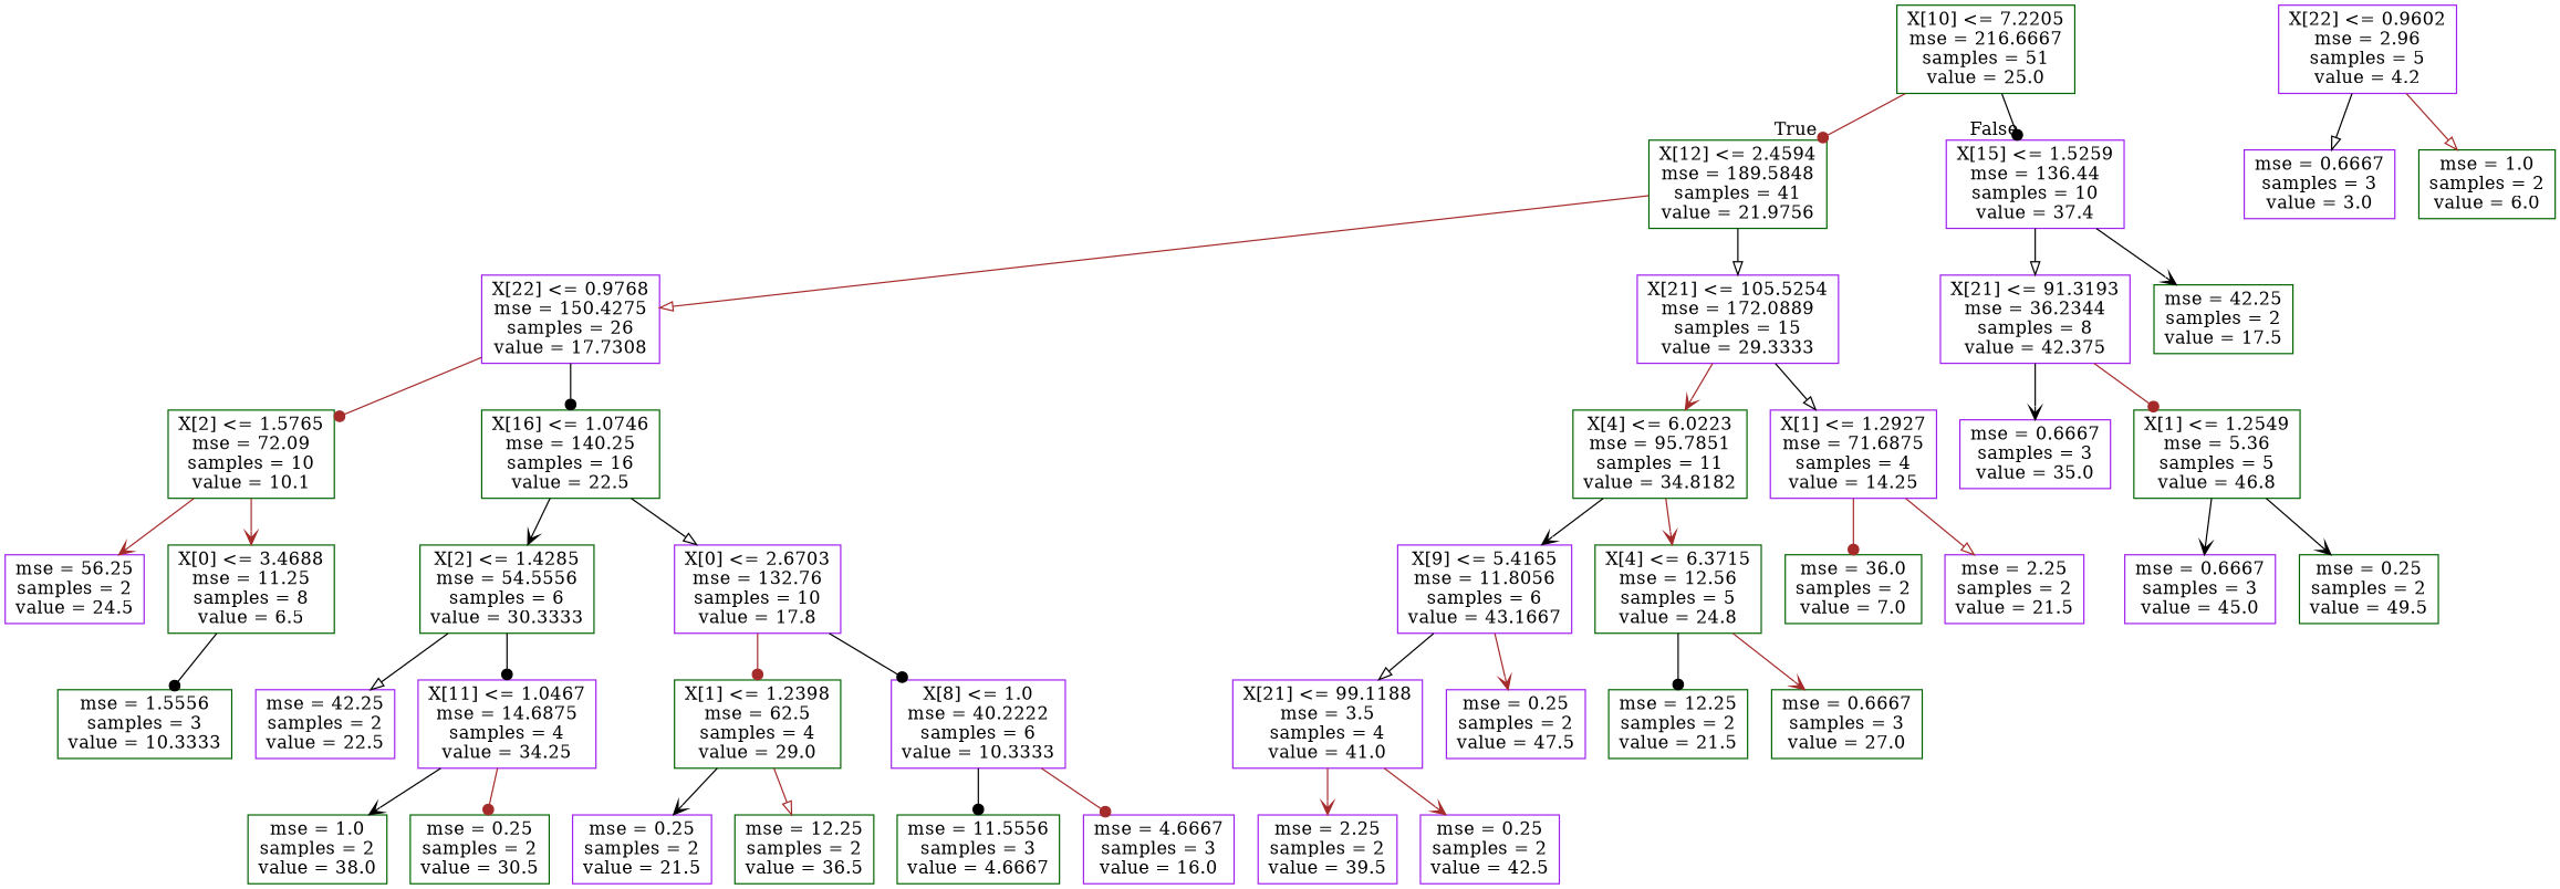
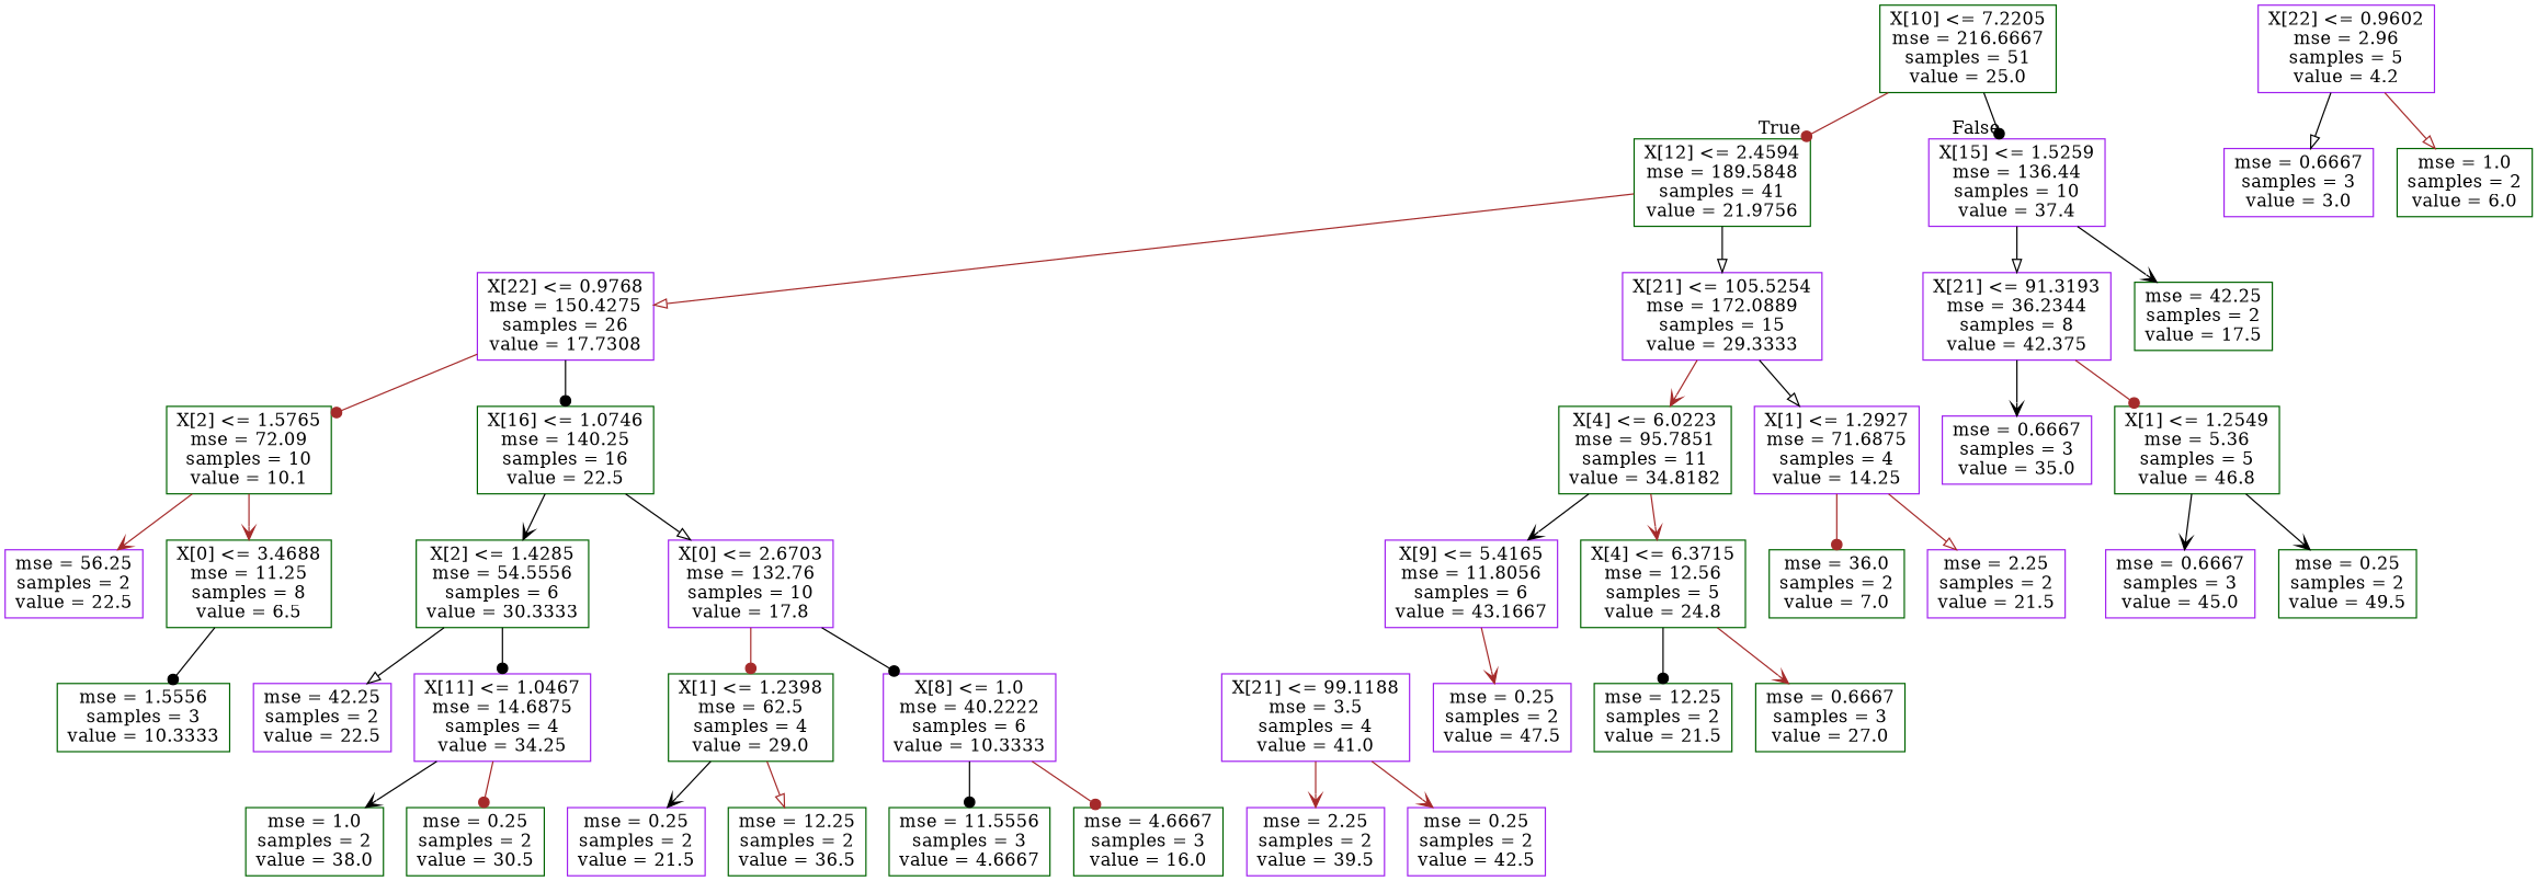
  digraph {
    node [color=darkgreen shape=box]
    edge [arrowhead=vee color=black]
    n1 [label="X[10] <= 7.2205\nmse = 216.6667\nsamples = 51\nvalue = 25.0"]
    n2 [label="X[12] <= 2.4594\nmse = 189.5848\nsamples = 41\nvalue = 21.9756"]
    n3 [color=purple label="X[15] <= 1.5259\nmse = 136.44\nsamples = 10\nvalue = 37.4"]
    n4 [color=purple label="X[22] <= 0.9768\nmse = 150.4275\nsamples = 26\nvalue = 17.7308"]
    n5 [color=purple label="X[21] <= 105.5254\nmse = 172.0889\nsamples = 15\nvalue = 29.3333"]
    n6 [color=purple label="X[21] <= 91.3193\nmse = 36.2344\nsamples = 8\nvalue = 42.375"]
    n7 [label="mse = 42.25\nsamples = 2\nvalue = 17.5"]
    n8 [label="X[2] <= 1.5765\nmse = 72.09\nsamples = 10\nvalue = 10.1"]
    n9 [label="X[16] <= 1.0746\nmse = 140.25\nsamples = 16\nvalue = 22.5"]
    n10 [label="X[4] <= 6.0223\nmse = 95.7851\nsamples = 11\nvalue = 34.8182"]
    n11 [color=purple label="X[1] <= 1.2927\nmse = 71.6875\nsamples = 4\nvalue = 14.25"]
-   n12 [color=purple label="mse = 56.25\nsamples = 2\nvalue = 24.5"]
+   n12 [color=purple label="mse = 56.25\nsamples = 2\nvalue = 22.5"]
    n13 [label="X[0] <= 3.4688\nmse = 11.25\nsamples = 8\nvalue = 6.5"]
    n14 [label="X[2] <= 1.4285\nmse = 54.5556\nsamples = 6\nvalue = 30.3333"]
    n15 [color=purple label="X[0] <= 2.6703\nmse = 132.76\nsamples = 10\nvalue = 17.8"]
    n16 [label="mse = 1.5556\nsamples = 3\nvalue = 10.3333"]
    n17 [color=purple label="X[22] <= 0.9602\nmse = 2.96\nsamples = 5\nvalue = 4.2"]
    n18 [color=purple label="mse = 0.6667\nsamples = 3\nvalue = 3.0"]
    n19 [label="mse = 1.0\nsamples = 2\nvalue = 6.0"]
    n20 [color=purple label="mse = 42.25\nsamples = 2\nvalue = 22.5"]
    n21 [color=purple label="X[11] <= 1.0467\nmse = 14.6875\nsamples = 4\nvalue = 34.25"]
    n22 [label="X[1] <= 1.2398\nmse = 62.5\nsamples = 4\nvalue = 29.0"]
    n23 [color=purple label="X[8] <= 1.0\nmse = 40.2222\nsamples = 6\nvalue = 10.3333"]
    n24 [label="mse = 1.0\nsamples = 2\nvalue = 38.0"]
    n25 [label="mse = 0.25\nsamples = 2\nvalue = 30.5"]
    n26 [color=purple label="mse = 0.25\nsamples = 2\nvalue = 21.5"]
    n27 [label="mse = 12.25\nsamples = 2\nvalue = 36.5"]
    n28 [label="mse = 11.5556\nsamples = 3\nvalue = 4.6667"]
-   n29 [color=purple label="mse = 4.6667\nsamples = 3\nvalue = 16.0"]
+   n29 [label="mse = 4.6667\nsamples = 3\nvalue = 16.0"]
    n30 [color=purple label="X[9] <= 5.4165\nmse = 11.8056\nsamples = 6\nvalue = 43.1667"]
    n31 [label="X[4] <= 6.3715\nmse = 12.56\nsamples = 5\nvalue = 24.8"]
    n32 [label="mse = 36.0\nsamples = 2\nvalue = 7.0"]
    n33 [color=purple label="mse = 2.25\nsamples = 2\nvalue = 21.5"]
    n34 [color=purple label="X[21] <= 99.1188\nmse = 3.5\nsamples = 4\nvalue = 41.0"]
    n35 [color=purple label="mse = 0.25\nsamples = 2\nvalue = 47.5"]
    n36 [label="mse = 12.25\nsamples = 2\nvalue = 21.5"]
    n37 [label="mse = 0.6667\nsamples = 3\nvalue = 27.0"]
    n38 [color=purple label="mse = 2.25\nsamples = 2\nvalue = 39.5"]
    n39 [color=purple label="mse = 0.25\nsamples = 2\nvalue = 42.5"]
    n40 [color=purple label="mse = 0.6667\nsamples = 3\nvalue = 35.0"]
    n41 [label="X[1] <= 1.2549\nmse = 5.36\nsamples = 5\nvalue = 46.8"]
    n42 [color=purple label="mse = 0.6667\nsamples = 3\nvalue = 45.0"]
    n43 [label="mse = 0.25\nsamples = 2\nvalue = 49.5"]
    n1 -> n2 [arrowhead=dot color=brown headlabel=True labelangle=45 labeldistance=2.5]
    n1 -> n3 [arrowhead=dot headlabel=False labelangle=-45 labeldistance=2.5]
    n2 -> n4 [arrowhead=onormal color=brown]
    n2 -> n5 [arrowhead=onormal]
    n3 -> n6 [arrowhead=onormal]
    n3 -> n7
    n4 -> n8 [arrowhead=dot color=brown]
    n4 -> n9 [arrowhead=dot]
    n5 -> n10 [color=brown]
    n5 -> n11 [arrowhead=onormal]
    n6 -> n40
    n6 -> n41 [arrowhead=dot color=brown]
    n8 -> n12 [color=brown]
    n8 -> n13 [color=brown]
    n9 -> n14
    n9 -> n15 [arrowhead=onormal]
    n10 -> n30
    n10 -> n31 [color=brown]
    n11 -> n32 [arrowhead=dot color=brown]
    n11 -> n33 [arrowhead=onormal color=brown]
    n13 -> n16 [arrowhead=dot]
    n14 -> n20 [arrowhead=onormal]
    n14 -> n21 [arrowhead=dot]
    n15 -> n22 [arrowhead=dot color=brown]
    n15 -> n23 [arrowhead=dot]
    n17 -> n18 [arrowhead=onormal]
    n17 -> n19 [arrowhead=onormal color=brown]
    n21 -> n24
    n21 -> n25 [arrowhead=dot color=brown]
    n22 -> n26
    n22 -> n27 [arrowhead=onormal color=brown]
    n23 -> n28 [arrowhead=dot]
    n23 -> n29 [arrowhead=dot color=brown]
-   n30 -> n34 [arrowhead=onormal]
    n30 -> n35 [color=brown]
    n31 -> n36 [arrowhead=dot]
    n31 -> n37 [color=brown]
    n34 -> n38 [color=brown]
    n34 -> n39 [color=brown]
    n41 -> n42
    n41 -> n43
  }
